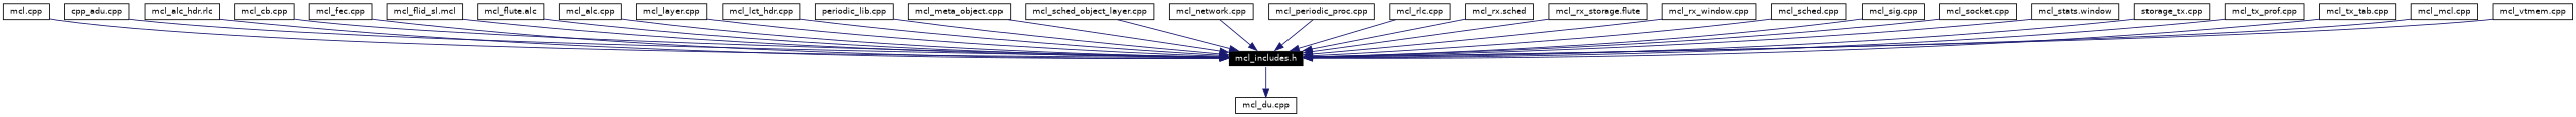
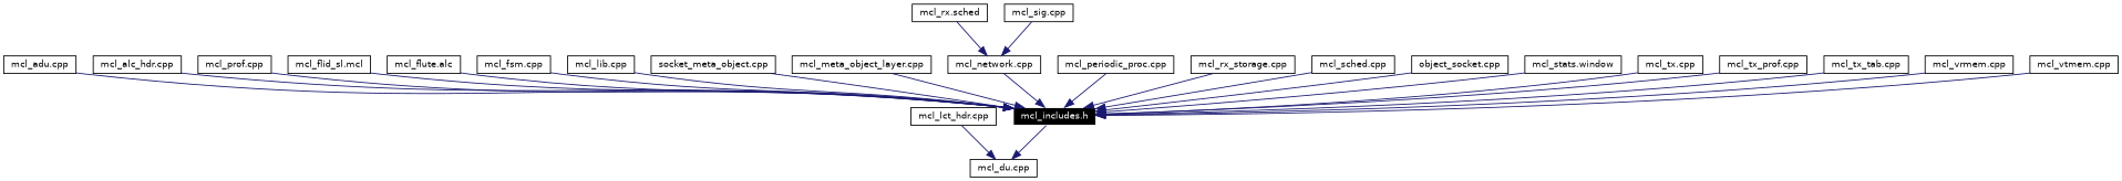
  digraph {
    node [color=black fontname=Helvetica fontsize=10 shape=record]
    edge [color=midnightblue fontname=Helvetica fontsize=10 labelfontname=Helvetica labelfontsize=10 style=solid]
    n1 [color=white fillcolor=black fontcolor=white height=0.2 label="mcl_includes.h" style=filled width=0.4]
    n2 [height=0.2 label="mcl_du.cpp" width=0.4]
-   n3 [height=0.2 label="mcl.cpp" width=0.4]
-   n4 [height=0.2 label="cpp_adu.cpp" width=0.4]
-   n5 [height=0.2 label="mcl_alc_hdr.rlc" width=0.4]
-   n6 [height=0.2 label="mcl_cb.cpp" width=0.4]
-   n7 [height=0.2 label="mcl_fec.cpp" width=0.4]
+   n4 [height=0.2 label="mcl_adu.cpp" width=0.4]
+   n5 [height=0.2 label="mcl_alc_hdr.cpp" width=0.4]
+   n7 [height=0.2 label="mcl_prof.cpp" width=0.4]
    n8 [height=0.2 label="mcl_flid_sl.mcl" width=0.4]
    n9 [height=0.2 label="mcl_flute.alc" width=0.4]
-   n10 [height=0.2 label="mcl_alc.cpp" width=0.4]
-   n11 [height=0.2 label="mcl_layer.cpp" width=0.4]
+   n10 [height=0.2 label="mcl_fsm.cpp" width=0.4]
    n12 [height=0.2 label="mcl_lct_hdr.cpp" width=0.4]
-   n13 [height=0.2 label="periodic_lib.cpp" width=0.4]
-   n14 [height=0.2 label="mcl_meta_object.cpp" width=0.4]
-   n15 [height=0.2 label="mcl_sched_object_layer.cpp" width=0.4]
+   n13 [height=0.2 label="mcl_lib.cpp" width=0.4]
+   n14 [height=0.2 label="socket_meta_object.cpp" width=0.4]
+   n15 [height=0.2 label="mcl_meta_object_layer.cpp" width=0.4]
    n16 [height=0.2 label="mcl_network.cpp" width=0.4]
    n17 [height=0.2 label="mcl_periodic_proc.cpp" width=0.4]
-   n18 [height=0.2 label="mcl_rlc.cpp" width=0.4]
    n19 [height=0.2 label="mcl_rx.sched" width=0.4]
-   n20 [height=0.2 label="mcl_rx_storage.flute" width=0.4]
-   n21 [height=0.2 label="mcl_rx_window.cpp" width=0.4]
+   n20 [height=0.2 label="mcl_rx_storage.cpp" width=0.4]
    n22 [height=0.2 label="mcl_sched.cpp" width=0.4]
    n23 [height=0.2 label="mcl_sig.cpp" width=0.4]
-   n24 [height=0.2 label="mcl_socket.cpp" width=0.4]
+   n24 [height=0.2 label="object_socket.cpp" width=0.4]
    n25 [height=0.2 label="mcl_stats.window" width=0.4]
-   n26 [height=0.2 label="storage_tx.cpp" width=0.4]
+   n26 [height=0.2 label="mcl_tx.cpp" width=0.4]
    n27 [height=0.2 label="mcl_tx_prof.cpp" width=0.4]
    n28 [height=0.2 label="mcl_tx_tab.cpp" width=0.4]
-   n29 [height=0.2 label="mcl_mcl.cpp" width=0.4]
+   n29 [height=0.2 label="mcl_vrmem.cpp" width=0.4]
    n30 [height=0.2 label="mcl_vtmem.cpp" width=0.4]
    n1 -> n2
-   n3 -> n1
    n4 -> n1
    n5 -> n1
-   n6 -> n1
    n7 -> n1
    n8 -> n1
    n9 -> n1
    n10 -> n1
-   n11 -> n1
-   n12 -> n1
+   n12 -> n2
    n13 -> n1
    n14 -> n1
    n15 -> n1
    n16 -> n1
    n17 -> n1
-   n18 -> n1
-   n19 -> n1
+   n19 -> n16
    n20 -> n1
-   n21 -> n1
    n22 -> n1
-   n23 -> n1
+   n23 -> n16
    n24 -> n1
    n25 -> n1
    n26 -> n1
    n27 -> n1
    n28 -> n1
    n29 -> n1
    n30 -> n1
  }
